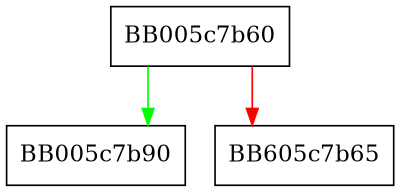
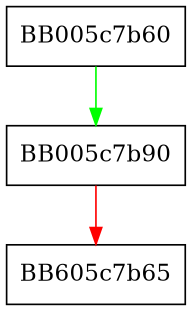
  digraph {
    splines=ortho
    node [shape=box]
    BB005c7b60
    BB005c7b90
    n3 [label=BB605c7b65]
    BB005c7b60 -> BB005c7b90 [color=green]
-   BB005c7b60 -> n3 [color=red]
+   BB005c7b90 -> n3 [color=red]
  }
